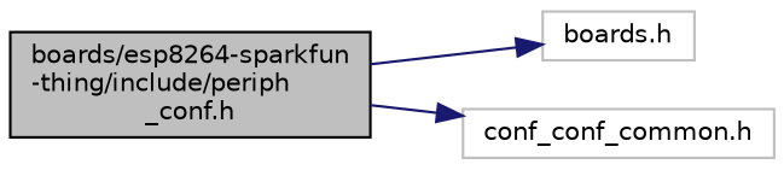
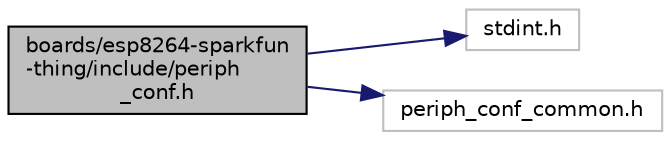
  digraph {
    rankdir=LR
    node [color=grey75 fillcolor=white fontname=Helvetica fontsize=10 shape=record style=filled]
    edge [color=midnightblue fontname=Helvetica fontsize=10 labelfontname=Helvetica labelfontsize=10 style=solid]
    n1 [color=black fillcolor=grey75 fontcolor=black height=0.2 label="boards/esp8264-sparkfun\l-thing/include/periph\l_conf.h" width=0.4]
-   n2 [height=0.2 label="boards.h" width=0.4]
-   n3 [height=0.2 label="conf_conf_common.h" width=0.4]
+   n2 [height=0.2 label="stdint.h" width=0.4]
+   n3 [height=0.2 label="periph_conf_common.h" width=0.4]
    n1 -> n2
    n1 -> n3
  }
